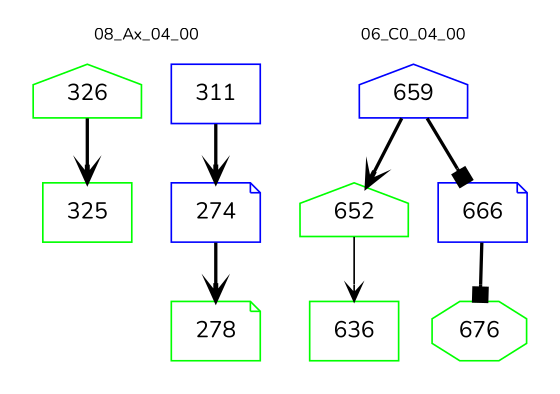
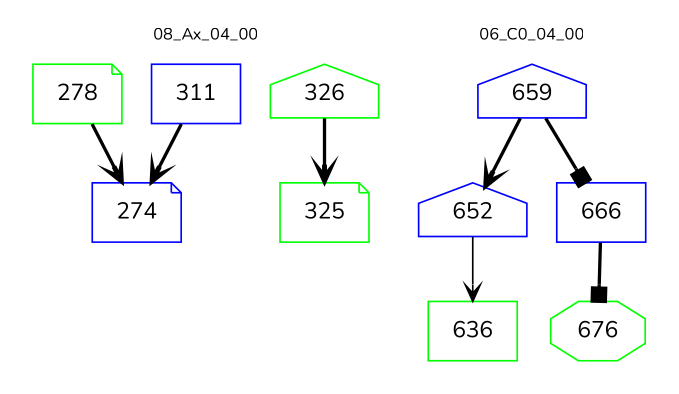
  digraph {
    fontname=Nunito
    node [color=blue fontname=Nunito shape=box]
    edge [arrowhead=vee color=black fontname=Nunito style=bold]
    n1 [label=311]
    n2 [label=274 shape=note]
    n3 [color=green label=326 shape=house]
    n4 [color=green label=278 shape=note]
-   n5 [color=green label=325]
+   n5 [color=green label=325 shape=note]
    n6 [label=659 shape=house]
-   n7 [color=green label=652 shape=house]
-   n8 [label=666 shape=note]
+   n7 [label=652 shape=house]
+   n8 [label=666]
    n9 [color=green label=636]
    n10 [color=green label=676 shape=octagon]
    subgraph cluster_1 {
      color=white
      fontsize=10
      label="08_Ax_04_00"
      n1
      n2
      n3
      n4
      n5
    }
    subgraph cluster_2 {
      color=white
      fontsize=10
      label="06_C0_04_00"
      n6
      n7
      n8
      n9
      n10
    }
    n1 -> n2
-   n2 -> n4
+   n4 -> n2
    n3 -> n5
    n6 -> n7
    n6 -> n8 [arrowhead=box]
    n7 -> n9 [style=solid]
    n8 -> n10 [arrowhead=box]
  }
